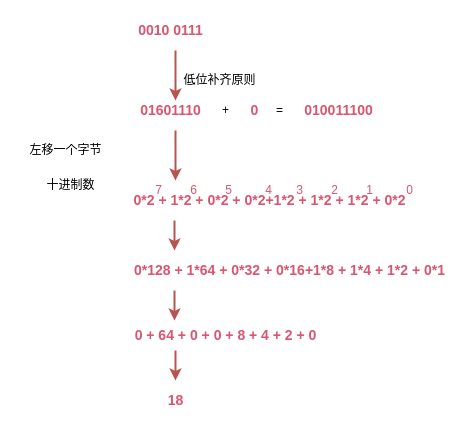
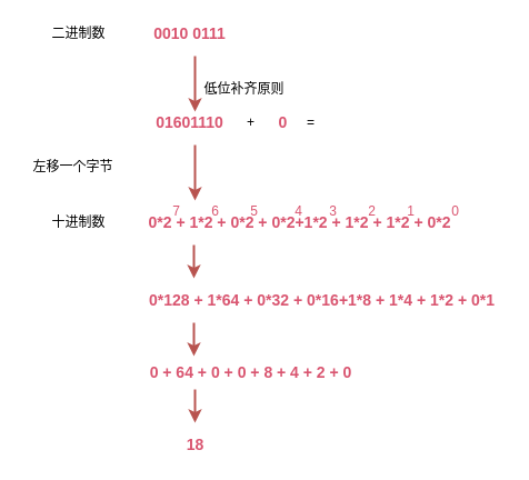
  <mxCell id="0" />
  <mxCell id="1" parent="0" />
  <mxCell id="2" value="0*2 + 1*2 + 0*2 + 0*2+1*2 + 1*2 + 1*2 + 0*2" style="text;html=1;align=center;verticalAlign=middle;resizable=0;points=[];autosize=1;fontSize=14;fontColor=#D95570;fontStyle=1" parent="1" vertex="1"><mxGeometry x="124" y="190" width="290" height="20" as="geometry" /></mxCell>
  <mxCell id="3" value="7" style="text;html=1;align=center;verticalAlign=middle;resizable=0;points=[];autosize=1;fontSize=12;fontColor=#D95570;" parent="1" vertex="1"><mxGeometry x="148" y="180" width="20" height="20" as="geometry" /></mxCell>
  <mxCell id="4" value="6" style="text;html=1;align=center;verticalAlign=middle;resizable=0;points=[];autosize=1;fontSize=12;fontColor=#D95570;" parent="1" vertex="1"><mxGeometry x="183" y="180" width="20" height="20" as="geometry" /></mxCell>
  <mxCell id="5" value="5" style="text;html=1;align=center;verticalAlign=middle;resizable=0;points=[];autosize=1;fontSize=12;fontColor=#D95570;" parent="1" vertex="1"><mxGeometry x="218" y="180" width="20" height="20" as="geometry" /></mxCell>
  <mxCell id="6" value="4" style="text;html=1;align=center;verticalAlign=middle;resizable=0;points=[];autosize=1;fontSize=12;fontColor=#D95570;" parent="1" vertex="1"><mxGeometry x="258" y="180" width="20" height="20" as="geometry" /></mxCell>
  <mxCell id="7" value="0010 0111" style="text;html=1;align=center;verticalAlign=middle;resizable=0;points=[];autosize=1;fontSize=14;fontColor=#D95570;fontStyle=1" vertex="1" parent="1"><mxGeometry x="130" y="20" width="80" height="20" as="geometry" /></mxCell>
  <mxCell id="8" value="01601110" style="text;html=1;align=center;verticalAlign=middle;resizable=0;points=[];autosize=1;fontSize=14;fontColor=#D95570;fontStyle=1" vertex="1" parent="1"><mxGeometry x="130" y="100" width="80" height="20" as="geometry" /></mxCell>
  <mxCell id="9" value="" style="endArrow=classic;html=1;strokeWidth=2;fillColor=#f8cecc;strokeColor=#b85450;" edge="1" parent="1"><mxGeometry width="50" height="50" relative="1" as="geometry"><mxPoint x="175" y="50" as="sourcePoint" /><mxPoint x="175" y="100" as="targetPoint" /></mxGeometry></mxCell>
+ <mxCell id="10" value="二进制数" style="text;html=1;align=center;verticalAlign=middle;resizable=0;points=[];autosize=1;" vertex="1" parent="1"><mxGeometry x="40" y="20" width="60" height="20" as="geometry" /></mxCell>
  <mxCell id="11" value="左移一个字节" style="text;html=1;align=center;verticalAlign=middle;resizable=0;points=[];autosize=1;" vertex="1" parent="1"><mxGeometry x="20" y="140" width="90" height="20" as="geometry" /></mxCell>
  <mxCell id="12" value="+" style="text;html=1;align=center;verticalAlign=middle;resizable=0;points=[];autosize=1;" vertex="1" parent="1"><mxGeometry x="215" y="100" width="20" height="20" as="geometry" /></mxCell>
  <mxCell id="13" value="0" style="text;html=1;align=center;verticalAlign=middle;resizable=0;points=[];autosize=1;fontSize=14;fontColor=#D95570;fontStyle=1" vertex="1" parent="1"><mxGeometry x="244" y="100" width="20" height="20" as="geometry" /></mxCell>
  <mxCell id="14" value="=" style="text;html=1;align=center;verticalAlign=middle;resizable=0;points=[];autosize=1;" vertex="1" parent="1"><mxGeometry x="269" y="100" width="20" height="20" as="geometry" /></mxCell>
- <mxCell id="15" value="010011100" style="text;html=1;align=center;verticalAlign=middle;resizable=0;points=[];autosize=1;fontSize=14;fontColor=#D95570;fontStyle=1" vertex="1" parent="1"><mxGeometry x="298" y="100" width="80" height="20" as="geometry" /></mxCell>
  <mxCell id="16" value="低位补齐原则" style="text;html=1;align=center;verticalAlign=middle;resizable=0;points=[];autosize=1;" vertex="1" parent="1"><mxGeometry x="174" y="70" width="90" height="20" as="geometry" /></mxCell>
- <mxCell id="17" value="十进制数" style="text;html=1;align=center;verticalAlign=middle;resizable=0;points=[];autosize=1;" vertex="1" parent="1"><mxGeometry x="40" y="175" width="60" height="20" as="geometry" /></mxCell>
+ <mxCell id="17" value="十进制数" style="text;html=1;align=center;verticalAlign=middle;resizable=0;points=[];autosize=1;" vertex="1" parent="1"><mxGeometry x="40" y="190" width="60" height="20" as="geometry" /></mxCell>
  <mxCell id="18" value="" style="endArrow=classic;html=1;strokeWidth=2;fillColor=#f8cecc;strokeColor=#b85450;" edge="1" parent="1"><mxGeometry width="50" height="50" relative="1" as="geometry"><mxPoint x="175" y="130" as="sourcePoint" /><mxPoint x="175" y="180" as="targetPoint" /></mxGeometry></mxCell>
  <mxCell id="19" value="3" style="text;html=1;align=center;verticalAlign=middle;resizable=0;points=[];autosize=1;fontSize=12;fontColor=#D95570;" vertex="1" parent="1"><mxGeometry x="289" y="180" width="20" height="20" as="geometry" /></mxCell>
  <mxCell id="20" value="2" style="text;html=1;align=center;verticalAlign=middle;resizable=0;points=[];autosize=1;fontSize=12;fontColor=#D95570;" vertex="1" parent="1"><mxGeometry x="324" y="180" width="20" height="20" as="geometry" /></mxCell>
  <mxCell id="21" value="1" style="text;html=1;align=center;verticalAlign=middle;resizable=0;points=[];autosize=1;fontSize=12;fontColor=#D95570;" vertex="1" parent="1"><mxGeometry x="359" y="180" width="20" height="20" as="geometry" /></mxCell>
  <mxCell id="22" value="0" style="text;html=1;align=center;verticalAlign=middle;resizable=0;points=[];autosize=1;fontSize=12;fontColor=#D95570;" vertex="1" parent="1"><mxGeometry x="399" y="180" width="20" height="20" as="geometry" /></mxCell>
  <mxCell id="23" value="" style="endArrow=classic;html=1;strokeWidth=2;fillColor=#f8cecc;strokeColor=#b85450;" edge="1" parent="1"><mxGeometry width="50" height="50" relative="1" as="geometry"><mxPoint x="174" y="220" as="sourcePoint" /><mxPoint x="174" y="250" as="targetPoint" /></mxGeometry></mxCell>
  <mxCell id="24" value="0*128 + 1*64 + 0*32 + 0*16+1*8 + 1*4 + 1*2 + 0*1" style="text;html=1;align=center;verticalAlign=middle;resizable=0;points=[];autosize=1;fontSize=14;fontColor=#D95570;fontStyle=1" vertex="1" parent="1"><mxGeometry x="124" y="260" width="330" height="20" as="geometry" /></mxCell>
  <mxCell id="25" value="" style="endArrow=classic;html=1;strokeWidth=2;fillColor=#f8cecc;strokeColor=#b85450;" edge="1" parent="1"><mxGeometry width="50" height="50" relative="1" as="geometry"><mxPoint x="174" y="290" as="sourcePoint" /><mxPoint x="174" y="320" as="targetPoint" /></mxGeometry></mxCell>
  <mxCell id="26" value="0 + 64 + 0 + 0 + 8 + 4 + 2 + 0" style="text;html=1;align=center;verticalAlign=middle;resizable=0;points=[];autosize=1;fontSize=14;fontColor=#D95570;fontStyle=1" vertex="1" parent="1"><mxGeometry x="125" y="325" width="200" height="20" as="geometry" /></mxCell>
  <mxCell id="27" value="" style="endArrow=classic;html=1;strokeWidth=2;fillColor=#f8cecc;strokeColor=#b85450;" edge="1" parent="1"><mxGeometry width="50" height="50" relative="1" as="geometry"><mxPoint x="175" y="350" as="sourcePoint" /><mxPoint x="175" y="380" as="targetPoint" /></mxGeometry></mxCell>
  <mxCell id="28" value="18" style="text;html=1;align=center;verticalAlign=middle;resizable=0;points=[];autosize=1;fontSize=14;fontColor=#D95570;fontStyle=1" vertex="1" parent="1"><mxGeometry x="160" y="390" width="30" height="20" as="geometry" /></mxCell>
